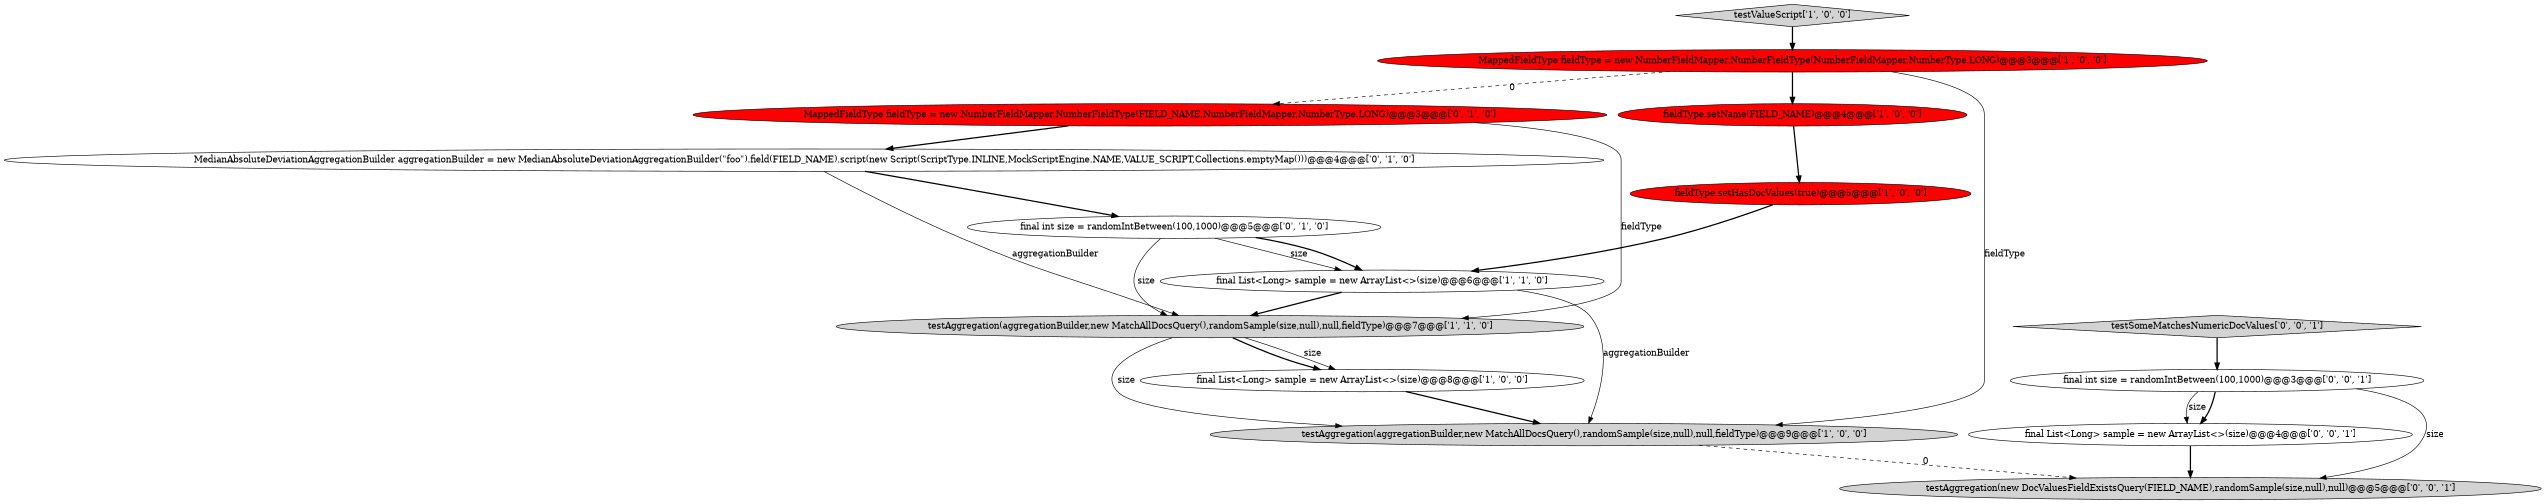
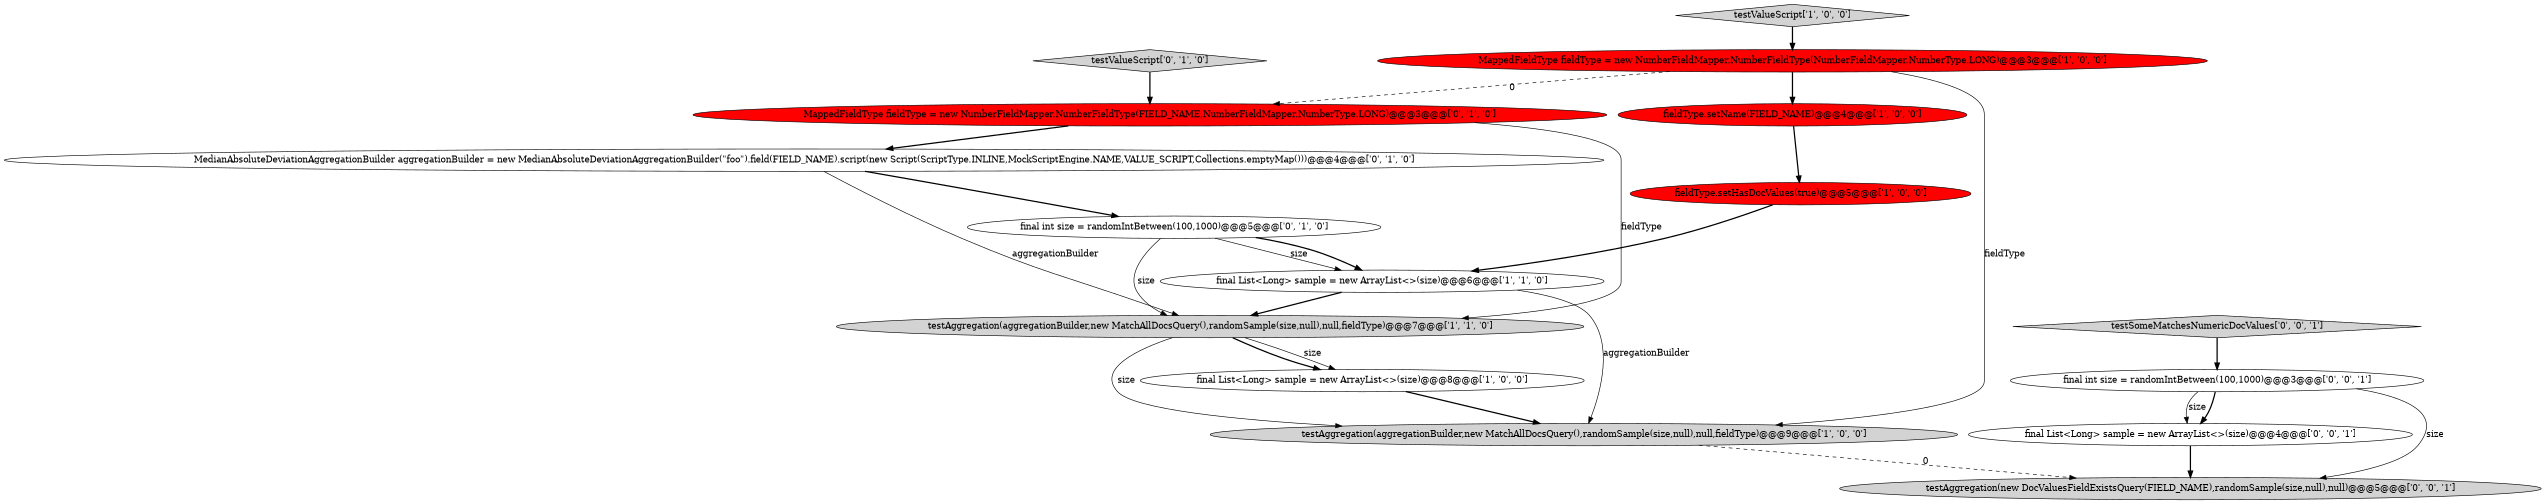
  digraph {
    node [fillcolor=white shape=ellipse style=filled]
    edge [style=bold]
    n1 [label="final List<Long> sample = new ArrayList<>(size)@@@6@@@['1', '1', '0']"]
    n2 [fillcolor=lightgray label="testAggregation(aggregationBuilder,new MatchAllDocsQuery(),randomSample(size,null),null,fieldType)@@@7@@@['1', '1', '0']"]
    n3 [fillcolor=lightgray label="testAggregation(aggregationBuilder,new MatchAllDocsQuery(),randomSample(size,null),null,fieldType)@@@9@@@['1', '0', '0']"]
    n4 [label="final List<Long> sample = new ArrayList<>(size)@@@8@@@['1', '0', '0']"]
    n5 [label="MedianAbsoluteDeviationAggregationBuilder aggregationBuilder = new MedianAbsoluteDeviationAggregationBuilder(\"foo\").field(FIELD_NAME).script(new Script(ScriptType.INLINE,MockScriptEngine.NAME,VALUE_SCRIPT,Collections.emptyMap()))@@@4@@@['0', '1', '0']"]
    n6 [label="final int size = randomIntBetween(100,1000)@@@5@@@['0', '1', '0']"]
    n7 [fillcolor=red label="fieldType.setName(FIELD_NAME)@@@4@@@['1', '0', '0']"]
    n8 [fillcolor=red label="fieldType.setHasDocValues(true)@@@5@@@['1', '0', '0']"]
    n9 [fillcolor=red label="MappedFieldType fieldType = new NumberFieldMapper.NumberFieldType(NumberFieldMapper.NumberType.LONG)@@@3@@@['1', '0', '0']"]
    n10 [fillcolor=red label="MappedFieldType fieldType = new NumberFieldMapper.NumberFieldType(FIELD_NAME,NumberFieldMapper.NumberType.LONG)@@@3@@@['0', '1', '0']"]
+   n11 [fillcolor=lightgray label="testValueScript['0', '1', '0']" shape=diamond]
    n12 [label="final int size = randomIntBetween(100,1000)@@@3@@@['0', '0', '1']"]
    n13 [label="final List<Long> sample = new ArrayList<>(size)@@@4@@@['0', '0', '1']"]
    n14 [fillcolor=lightgray label="testAggregation(new DocValuesFieldExistsQuery(FIELD_NAME),randomSample(size,null),null)@@@5@@@['0', '0', '1']"]
    n15 [fillcolor=lightgray label="testSomeMatchesNumericDocValues['0', '0', '1']" shape=diamond]
    n16 [fillcolor=lightgray label="testValueScript['1', '0', '0']" shape=diamond]
    n1 -> n2
    n1 -> n3 [label=aggregationBuilder style=solid]
    n2 -> n3 [label=size style=solid]
    n2 -> n4
    n2 -> n4 [label=size style=solid]
    n3 -> n14 [label=0 style=dashed]
    n4 -> n3
    n5 -> n2 [label=aggregationBuilder style=solid]
    n5 -> n6
    n6 -> n1 [label=size style=solid]
    n6 -> n1
    n6 -> n2 [label=size style=solid]
    n7 -> n8
    n8 -> n1
    n9 -> n3 [label=fieldType style=solid]
    n9 -> n7
    n9 -> n10 [label=0 style=dashed]
    n10 -> n2 [label=fieldType style=solid]
    n10 -> n5
+   n11 -> n10
    n12 -> n13
    n12 -> n13 [label=size style=solid]
    n12 -> n14 [label=size style=solid]
    n13 -> n14
    n15 -> n12
    n16 -> n9
  }
